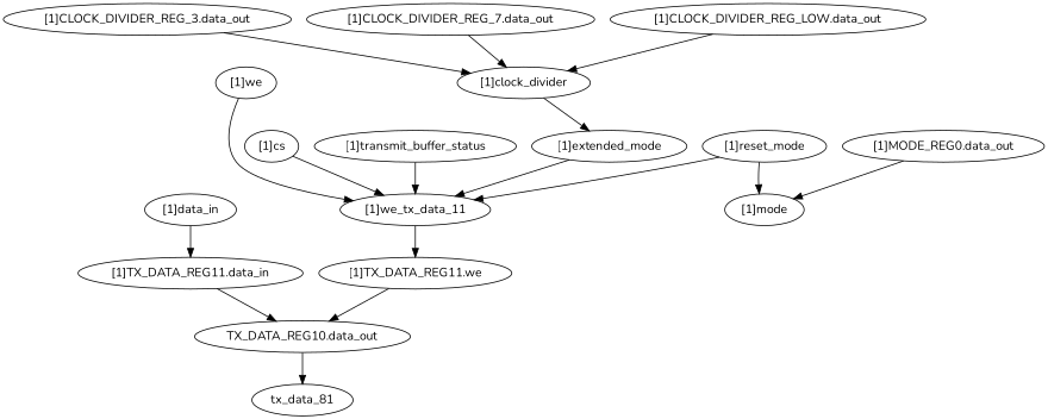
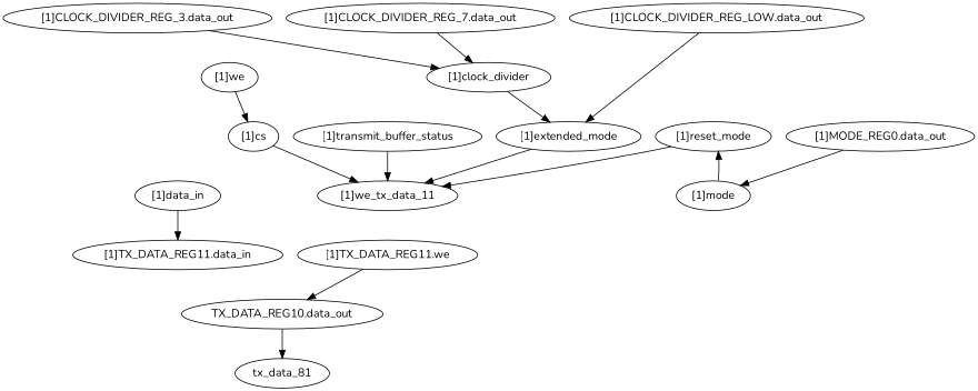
  strict digraph {
    fontname=Nunito
    node [complexity=10 fontname=Nunito importance=0.0157326619646 rank=0.00196658274557]
    edge [fontname=Nunito]
    "[1]we_tx_data_11" [complexity=1 importance=0.0137902249116 rank=0.0137902249116]
    "[1]we" [complexity=8]
    "[1]TX_DATA_REG11.we" [complexity=1 importance=0.0116258004526 rank=0.0116258004526]
    n4 [complexity=0 importance=0.00860143114242 label="TX_DATA_REG10.data_out" rank=0.0]
    "[1]reset_mode" [complexity=8 importance=0.0165988709304 rank=0.0020748588663]
    n6 [complexity=0 importance=0.00416216379386 label=tx_data_81 rank=0.0]
    "[1]transmit_buffer_status" [complexity=8 importance=0.0171379942103 rank=0.00214224927628]
    "[1]cs" [complexity=8]
    "[1]mode" [importance=0.02179225724 rank=0.002179225724]
    "[1]CLOCK_DIVIDER_REG_3.data_out" [importance=0.0315822960711 rank=0.00315822960711]
    "[1]clock_divider" [importance=0.0263957286628 rank=0.00263957286628]
    "[1]extended_mode" [complexity=8 importance=0.0167026514142 rank=0.00208783142677]
    "[1]CLOCK_DIVIDER_REG_LOW.data_out" [importance=0.0315254567776 rank=0.00315254567776]
    "[1]MODE_REG0.data_out" [importance=0.0282943500624 rank=0.00282943500624]
    "[1]TX_DATA_REG11.data_in" [complexity=2 importance=0.0105716110681 rank=0.00528580553407]
    "[1]CLOCK_DIVIDER_REG_7.data_out" [importance=0.0315822960711 rank=0.00315822960711]
    "[1]data_in" [complexity=2 importance=0.0125140481211 rank=0.00625702406055]
-   "[1]we_tx_data_11" -> "[1]TX_DATA_REG11.we"
-   "[1]we" -> "[1]we_tx_data_11"
+   "[1]we" -> "[1]cs"
    "[1]TX_DATA_REG11.we" -> n4
    n4 -> n6
    "[1]reset_mode" -> "[1]we_tx_data_11"
    "[1]transmit_buffer_status" -> "[1]we_tx_data_11"
    "[1]cs" -> "[1]we_tx_data_11"
-   "[1]reset_mode" -> "[1]mode"
+   "[1]mode" -> "[1]reset_mode"
    "[1]CLOCK_DIVIDER_REG_3.data_out" -> "[1]clock_divider"
    "[1]clock_divider" -> "[1]extended_mode"
    "[1]extended_mode" -> "[1]we_tx_data_11"
-   "[1]CLOCK_DIVIDER_REG_LOW.data_out" -> "[1]clock_divider"
+   "[1]CLOCK_DIVIDER_REG_LOW.data_out" -> "[1]extended_mode"
    "[1]MODE_REG0.data_out" -> "[1]mode"
-   "[1]TX_DATA_REG11.data_in" -> n4
    "[1]CLOCK_DIVIDER_REG_7.data_out" -> "[1]clock_divider"
    "[1]data_in" -> "[1]TX_DATA_REG11.data_in"
  }
